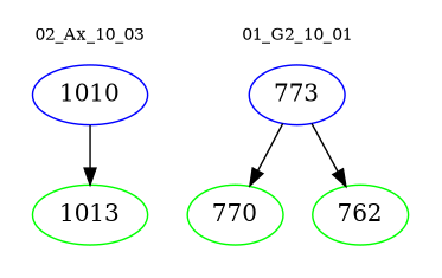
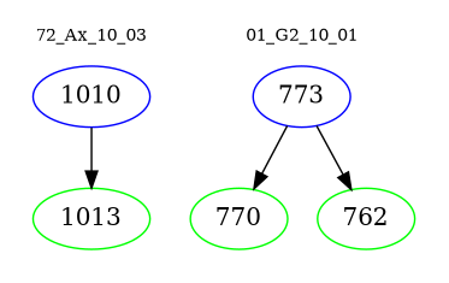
  digraph {
    node [color=green]
    edge [color=black]
    n1 [color=blue label=1010]
    n2 [label=1013]
    n3 [color=blue label=773]
    n4 [label=770]
    n5 [label=762]
    subgraph cluster_1 {
      color=white
      fontsize=10
-     label="02_Ax_10_03"
+     label="72_Ax_10_03"
      n1
      n2
    }
    subgraph cluster_2 {
      color=white
      fontsize=10
      label="01_G2_10_01"
      n3
      n4
      n5
    }
    n1 -> n2
    n3 -> n4
    n3 -> n5
  }
